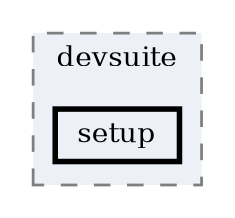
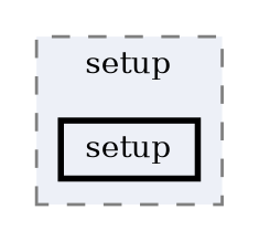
  digraph {
    compound=true
    rankdir=LR
    fontname="DejaVu Serif"
    n1 [color=black fillcolor="#edf0f7" fontname="DejaVu Serif" fontsize=10 height=0.2 label=setup shape=box style="filled,bold" width=0.4]
    subgraph cluster_1 {
      bgcolor="#edf0f7"
      fontsize=10
-     label=devsuite
+     label=setup
      pencolor=grey50
      style="filled,dashed"
      n1
    }
  }
